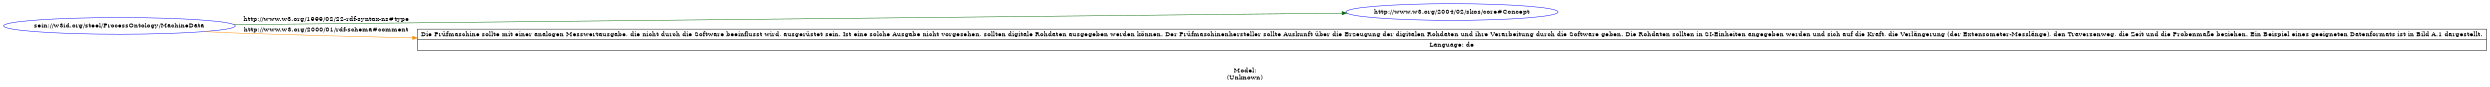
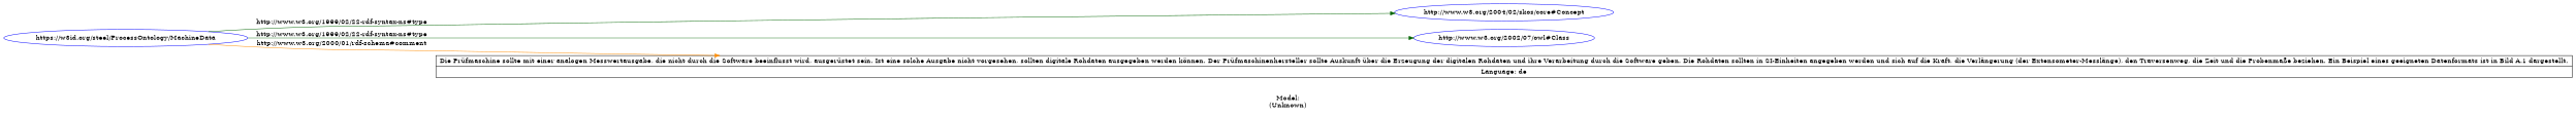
  digraph {
    label="\n\nModel:\n(Unknown)"
    rankdir=LR
    node [color=blue shape=ellipse]
    edge [color=darkgreen]
-   n1 [label="sein://w3id.org/steel/ProcessOntology/MachineData"]
+   n1 [label="https://w3id.org/steel/ProcessOntology/MachineData"]
    n2 [label="http://www.w3.org/2004/02/skos/core#Concept"]
+   n3 [label="http://www.w3.org/2002/07/owl#Class"]
    n4 [label="Die Prüfmaschine sollte mit einer analogen Messwertausgabe, die nicht durch die Software beeinflusst wird, ausgerüstet sein. Ist eine solche Ausgabe nicht vorgesehen, sollten digitale Rohdaten ausgegeben werden können. Der Prüfmaschinenhersteller sollte Auskunft über die Erzeugung der digitalen Rohdaten und ihre Verarbeitung durch die Software geben. Die Rohdaten sollten in SI-Einheiten angegeben werden und sich auf die Kraft, die Verlängerung (der Extensometer-Messlänge), den Traversenweg, die Zeit und die Probenmaße beziehen. Ein Beispiel eines geeigneten Datenformats ist in Bild A.1 dargestellt.|Language: de" shape=record color=""]
    n1 -> n2 [label="http://www.w3.org/1999/02/22-rdf-syntax-ns#type"]
+   n1 -> n3 [label="http://www.w3.org/1999/02/22-rdf-syntax-ns#type"]
    n1 -> n4 [color=darkorange label="http://www.w3.org/2000/01/rdf-schema#comment"]
  }
